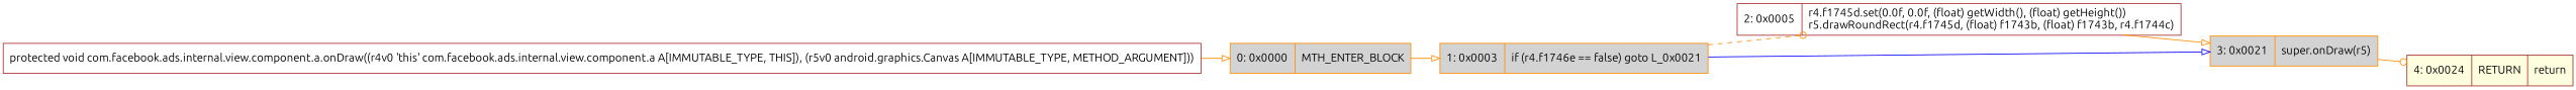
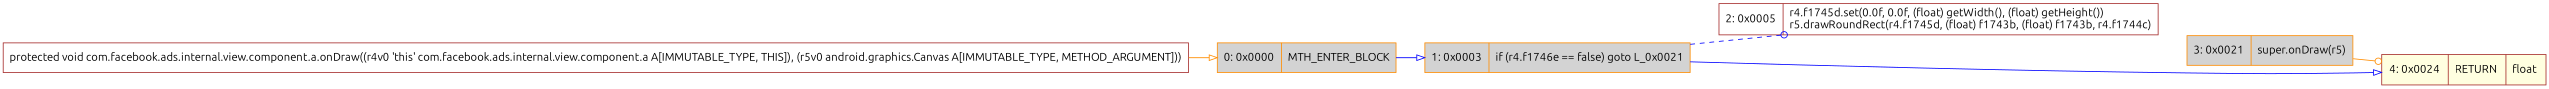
  digraph {
    fontname=Ubuntu
    rankdir=LR
    node [color=darkorange fillcolor=lightgrey fontname=Ubuntu shape=record style=filled]
    edge [arrowhead=onormal color=darkorange fontname=Ubuntu]
    n1 [label="{0\:\ 0x0000|MTH_ENTER_BLOCK\l}"]
    n2 [label="{1\:\ 0x0003|if (r4.f1746e == false) goto L_0x0021\l}"]
    n3 [color=brown fillcolor=white label="{2\:\ 0x0005|r4.f1745d.set(0.0f, 0.0f, (float) getWidth(), (float) getHeight())\lr5.drawRoundRect(r4.f1745d, (float) f1743b, (float) f1743b, r4.f1744c)\l}"]
    n4 [label="{3\:\ 0x0021|super.onDraw(r5)\l}"]
-   n5 [color=brown fillcolor=lightyellow label="{4\:\ 0x0024|RETURN\l|return\l}"]
+   n5 [color=brown fillcolor=lightyellow label="{4\:\ 0x0024|RETURN\l|float\l}"]
    n6 [color=brown fillcolor=white label="{protected void com.facebook.ads.internal.view.component.a.onDraw((r4v0 'this' com.facebook.ads.internal.view.component.a A[IMMUTABLE_TYPE, THIS]), (r5v0 android.graphics.Canvas A[IMMUTABLE_TYPE, METHOD_ARGUMENT])) }"]
-   n1 -> n2
-   n2 -> n3 [arrowhead=odot style=dashed]
-   n2 -> n4 [color=blue]
-   n3 -> n4
+   n1 -> n2 [color=blue]
+   n2 -> n3 [arrowhead=odot color=blue style=dashed]
+   n2 -> n5 [color=blue]
    n4 -> n5 [arrowhead=odot]
    n6 -> n1
  }
